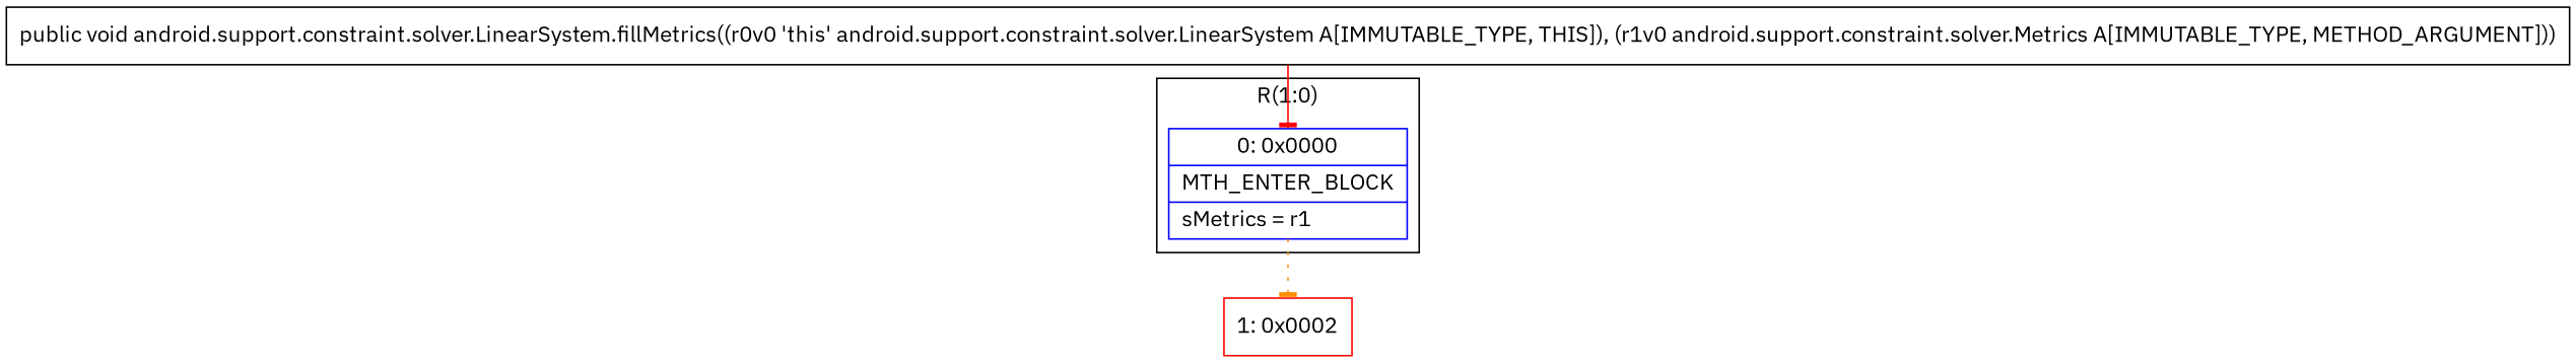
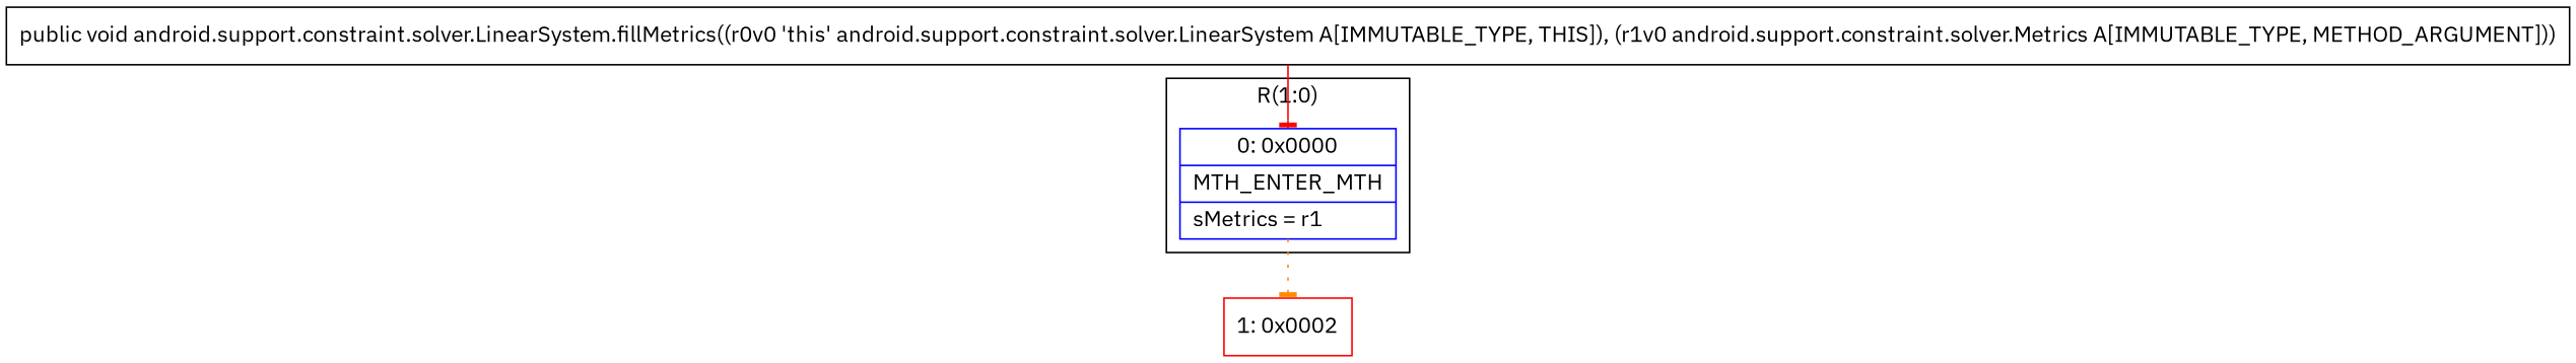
  digraph {
    fontname="IBM Plex Sans"
    node [shape=record fontname="IBM Plex Sans"]
    edge [arrowhead=tee fontname="IBM Plex Sans"]
-   n1 [color=blue label="{0\:\ 0x0000|MTH_ENTER_BLOCK\l|sMetrics = r1\l}"]
+   n1 [color=blue label="{0\:\ 0x0000|MTH_ENTER_MTH\l|sMetrics = r1\l}"]
    n2 [color=red label="{1\:\ 0x0002}"]
    n3 [label="{public void android.support.constraint.solver.LinearSystem.fillMetrics((r0v0 'this' android.support.constraint.solver.LinearSystem A[IMMUTABLE_TYPE, THIS]), (r1v0 android.support.constraint.solver.Metrics A[IMMUTABLE_TYPE, METHOD_ARGUMENT])) }"]
    subgraph cluster_1 {
      label="R(1:0)"
      n1
    }
    n1 -> n2 [color=darkorange style=dotted]
    n3 -> n1 [color=red style=solid]
  }
